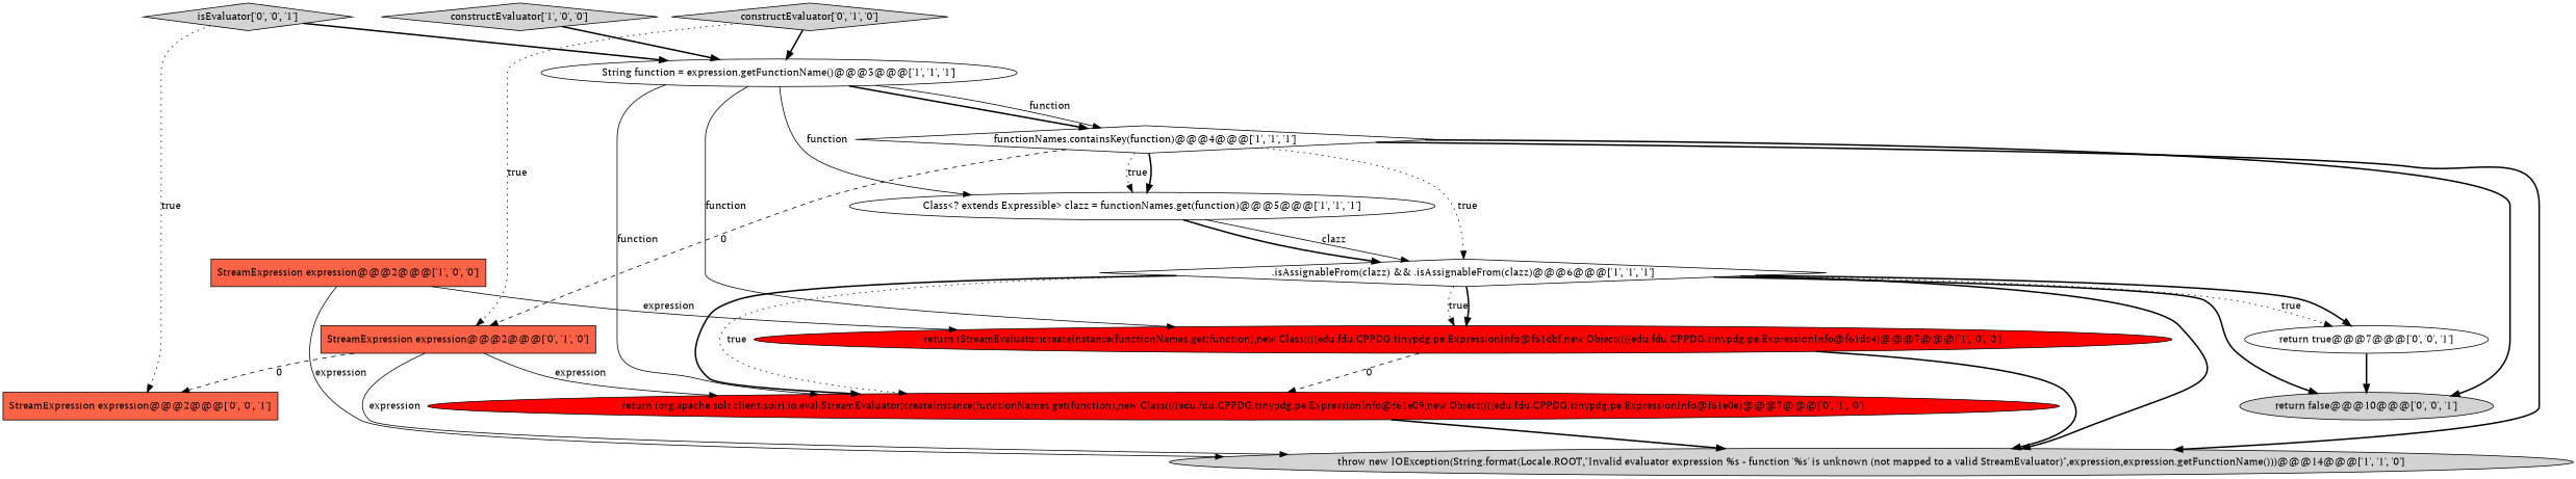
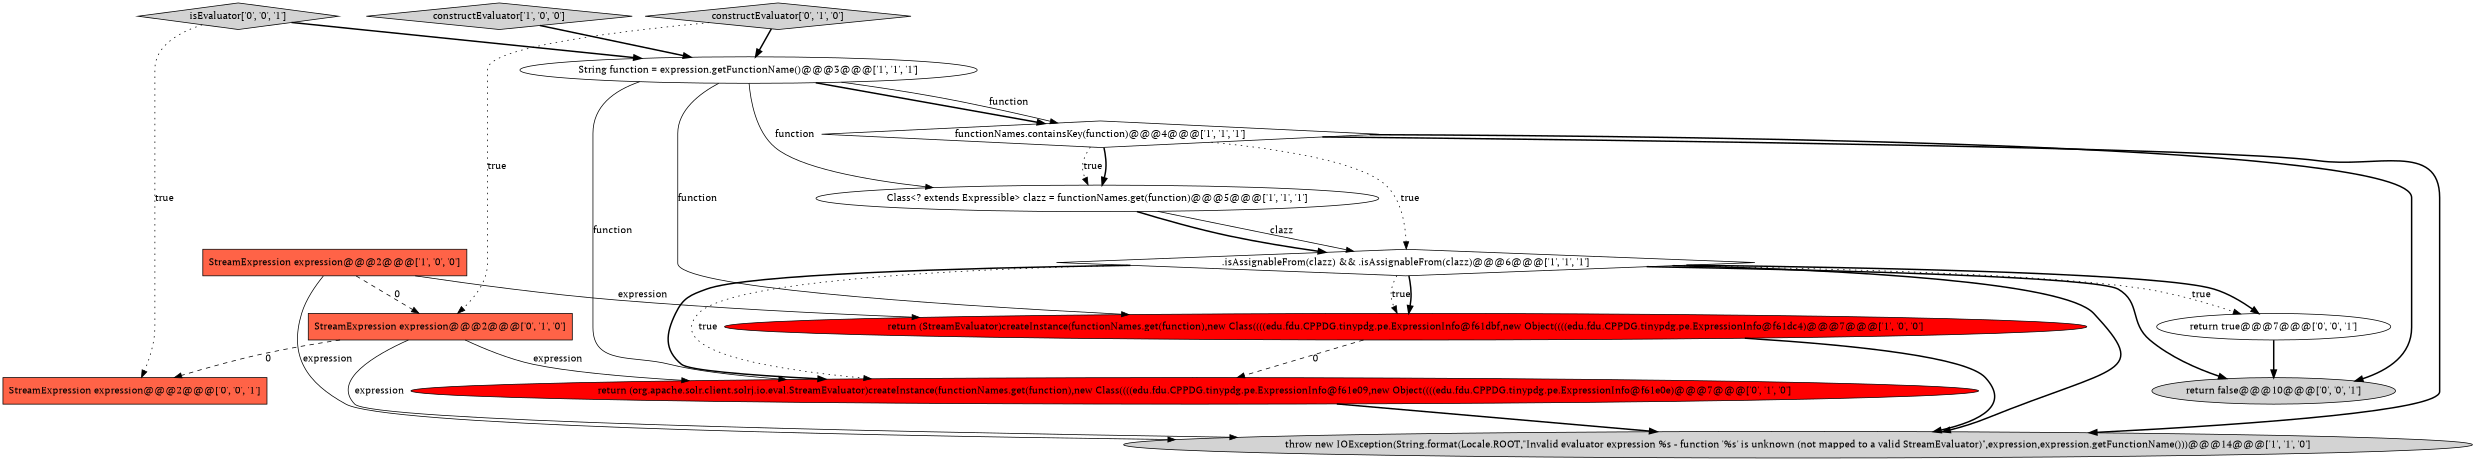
  digraph {
    fontname="PT Serif"
    node [fillcolor=white fontname="PT Serif" shape=ellipse style=filled]
    edge [fontname="PT Serif" style=bold]
    n1 [label="return true@@@7@@@['0', '0', '1']"]
    n2 [fillcolor=lightgray label="return false@@@10@@@['0', '0', '1']"]
    n3 [fillcolor=lightgray label="throw new IOException(String.format(Locale.ROOT,\"Invalid evaluator expression %s - function '%s' is unknown (not mapped to a valid StreamEvaluator)\",expression,expression.getFunctionName()))@@@14@@@['1', '1', '0']"]
    n4 [fillcolor=lightgray label="constructEvaluator['1', '0', '0']" shape=diamond]
    n5 [label="String function = expression.getFunctionName()@@@3@@@['1', '1', '1']"]
    n6 [fillcolor=tomato label="StreamExpression expression@@@2@@@['1', '0', '0']" shape=box]
    n7 [fillcolor=tomato label="StreamExpression expression@@@2@@@['0', '1', '0']" shape=box]
    n8 [fillcolor=red label="return (StreamEvaluator)createInstance(functionNames.get(function),new Class((((edu.fdu.CPPDG.tinypdg.pe.ExpressionInfo@f61dbf,new Object((((edu.fdu.CPPDG.tinypdg.pe.ExpressionInfo@f61dc4)@@@7@@@['1', '0', '0']"]
    n9 [label="Class<? extends Expressible> clazz = functionNames.get(function)@@@5@@@['1', '1', '1']"]
    n10 [label="functionNames.containsKey(function)@@@4@@@['1', '1', '1']" shape=diamond]
    n11 [fillcolor=red label="return (org.apache.solr.client.solrj.io.eval.StreamEvaluator)createInstance(functionNames.get(function),new Class((((edu.fdu.CPPDG.tinypdg.pe.ExpressionInfo@f61e09,new Object((((edu.fdu.CPPDG.tinypdg.pe.ExpressionInfo@f61e0e)@@@7@@@['0', '1', '0']"]
    n12 [label=".isAssignableFrom(clazz) && .isAssignableFrom(clazz)@@@6@@@['1', '1', '1']" shape=diamond]
    n13 [fillcolor=tomato label="StreamExpression expression@@@2@@@['0', '0', '1']" shape=box]
    n14 [fillcolor=lightgray label="isEvaluator['0', '0', '1']" shape=diamond]
    n15 [fillcolor=lightgray label="constructEvaluator['0', '1', '0']" shape=diamond]
    n1 -> n2
    n4 -> n5
    n5 -> n8 [label=function style=solid]
    n5 -> n9 [label=function style=solid]
    n5 -> n10
    n5 -> n10 [label=function style=solid]
    n5 -> n11 [label=function style=solid]
    n6 -> n3 [label=expression style=solid]
-   n10 -> n7 [label=0 style=dashed]
+   n6 -> n7 [label=0 style=dashed]
    n6 -> n8 [label=expression style=solid]
    n7 -> n3 [label=expression style=solid]
    n7 -> n11 [label=expression style=solid]
    n7 -> n13 [label=0 style=dashed]
    n8 -> n3
    n8 -> n11 [label=0 style=dashed]
    n9 -> n12 [label=clazz style=solid]
    n9 -> n12
    n10 -> n2
    n10 -> n3
    n10 -> n9
    n10 -> n9 [label=true style=dotted]
    n10 -> n12 [label=true style=dotted]
    n11 -> n3
    n12 -> n1 [label=true style=dotted]
    n12 -> n1
    n12 -> n2
    n12 -> n3
    n12 -> n8 [label=true style=dotted]
    n12 -> n8
    n12 -> n11
    n12 -> n11 [label=true style=dotted]
    n14 -> n5
    n14 -> n13 [label=true style=dotted]
    n15 -> n5
    n15 -> n7 [label=true style=dotted]
  }
